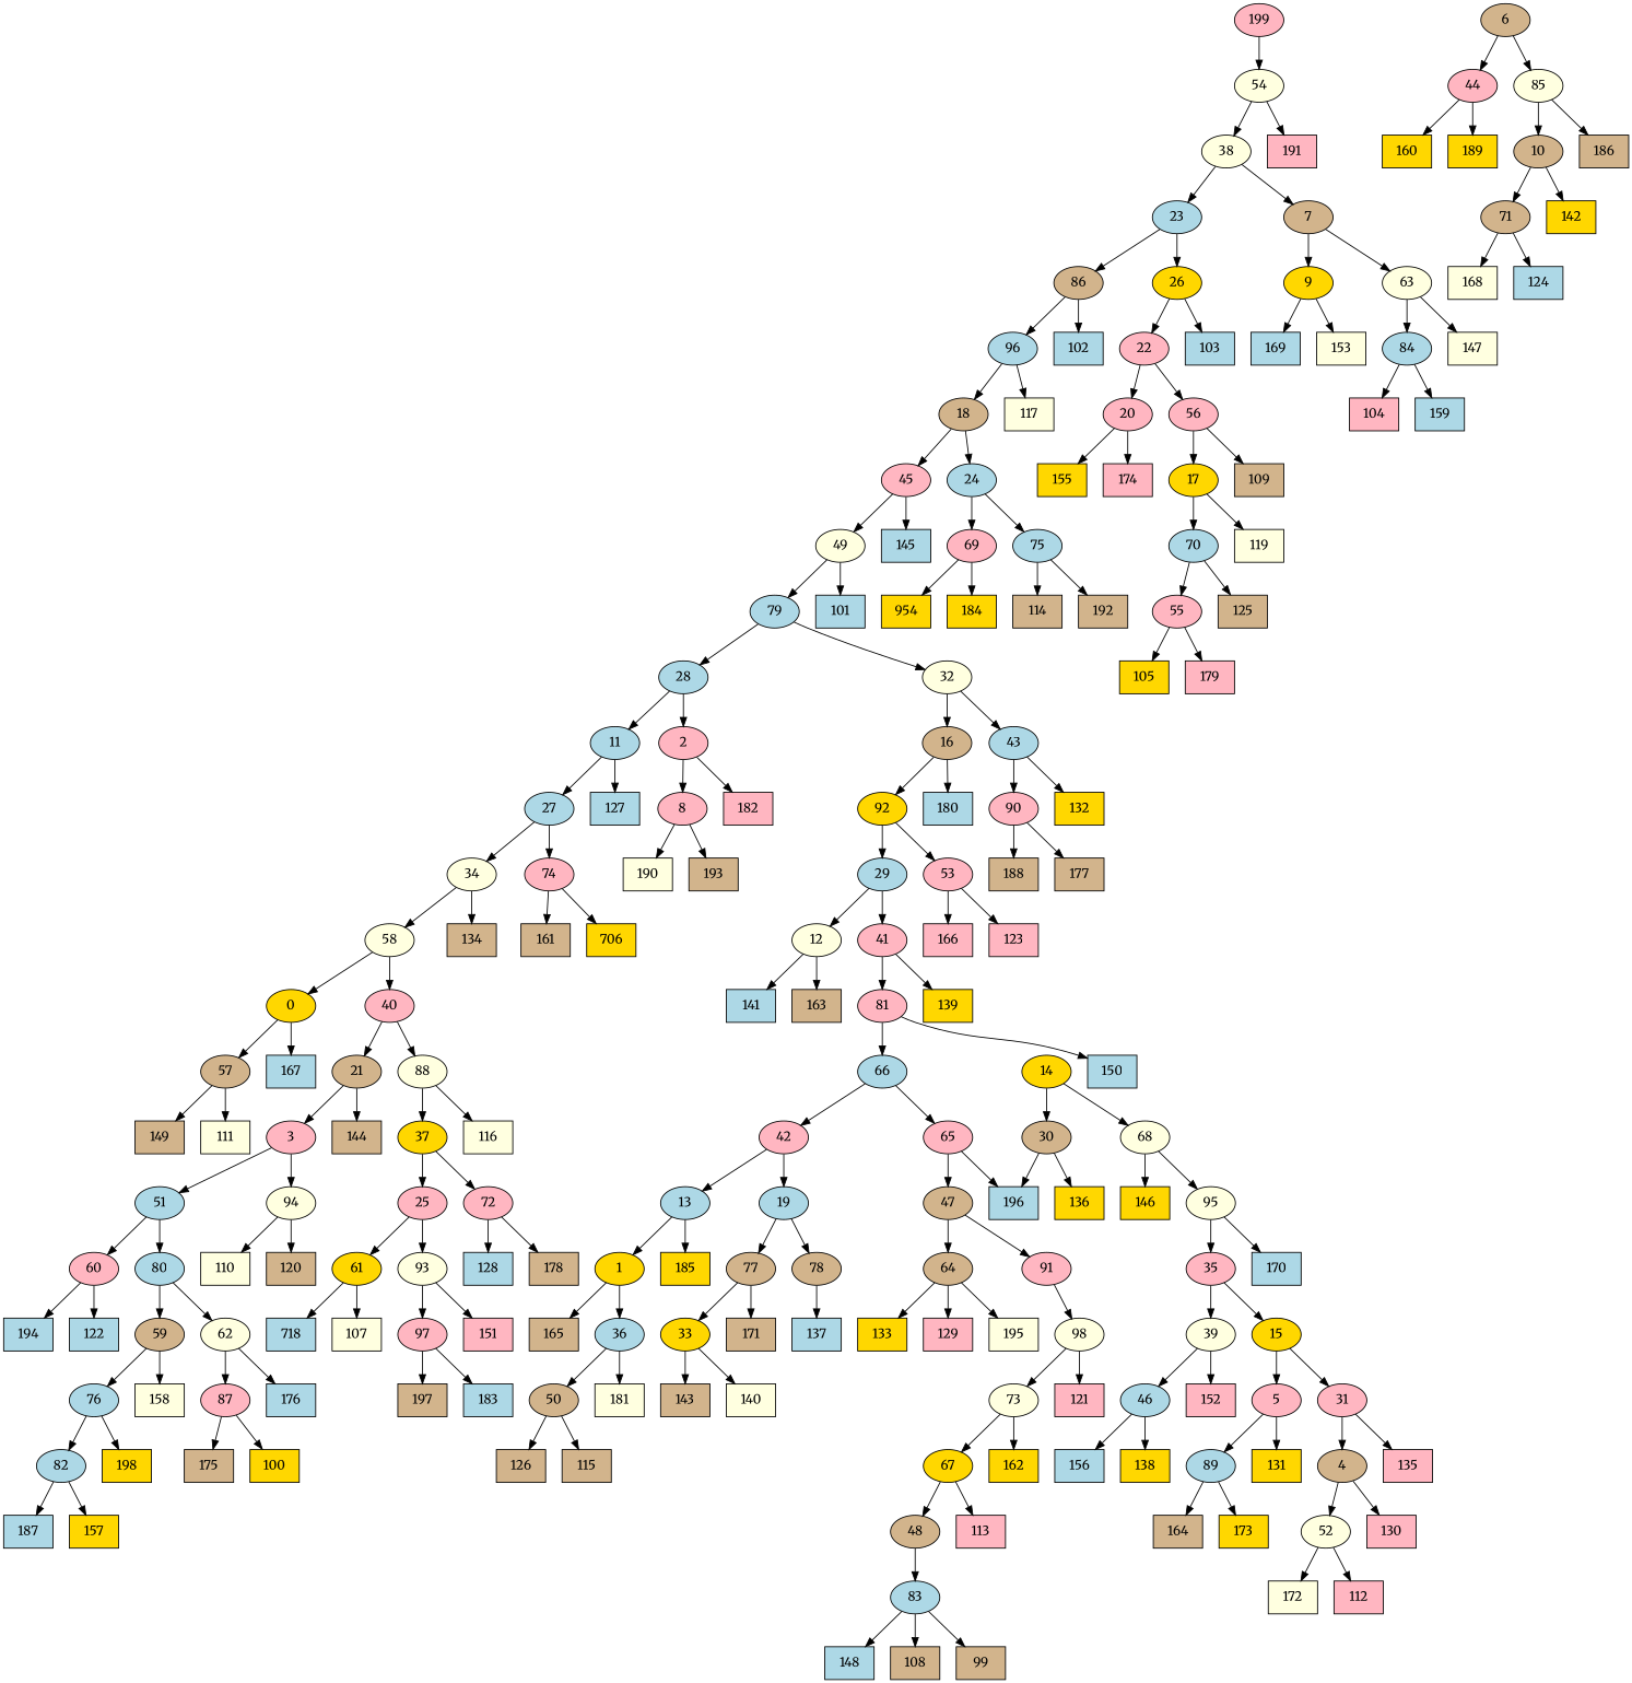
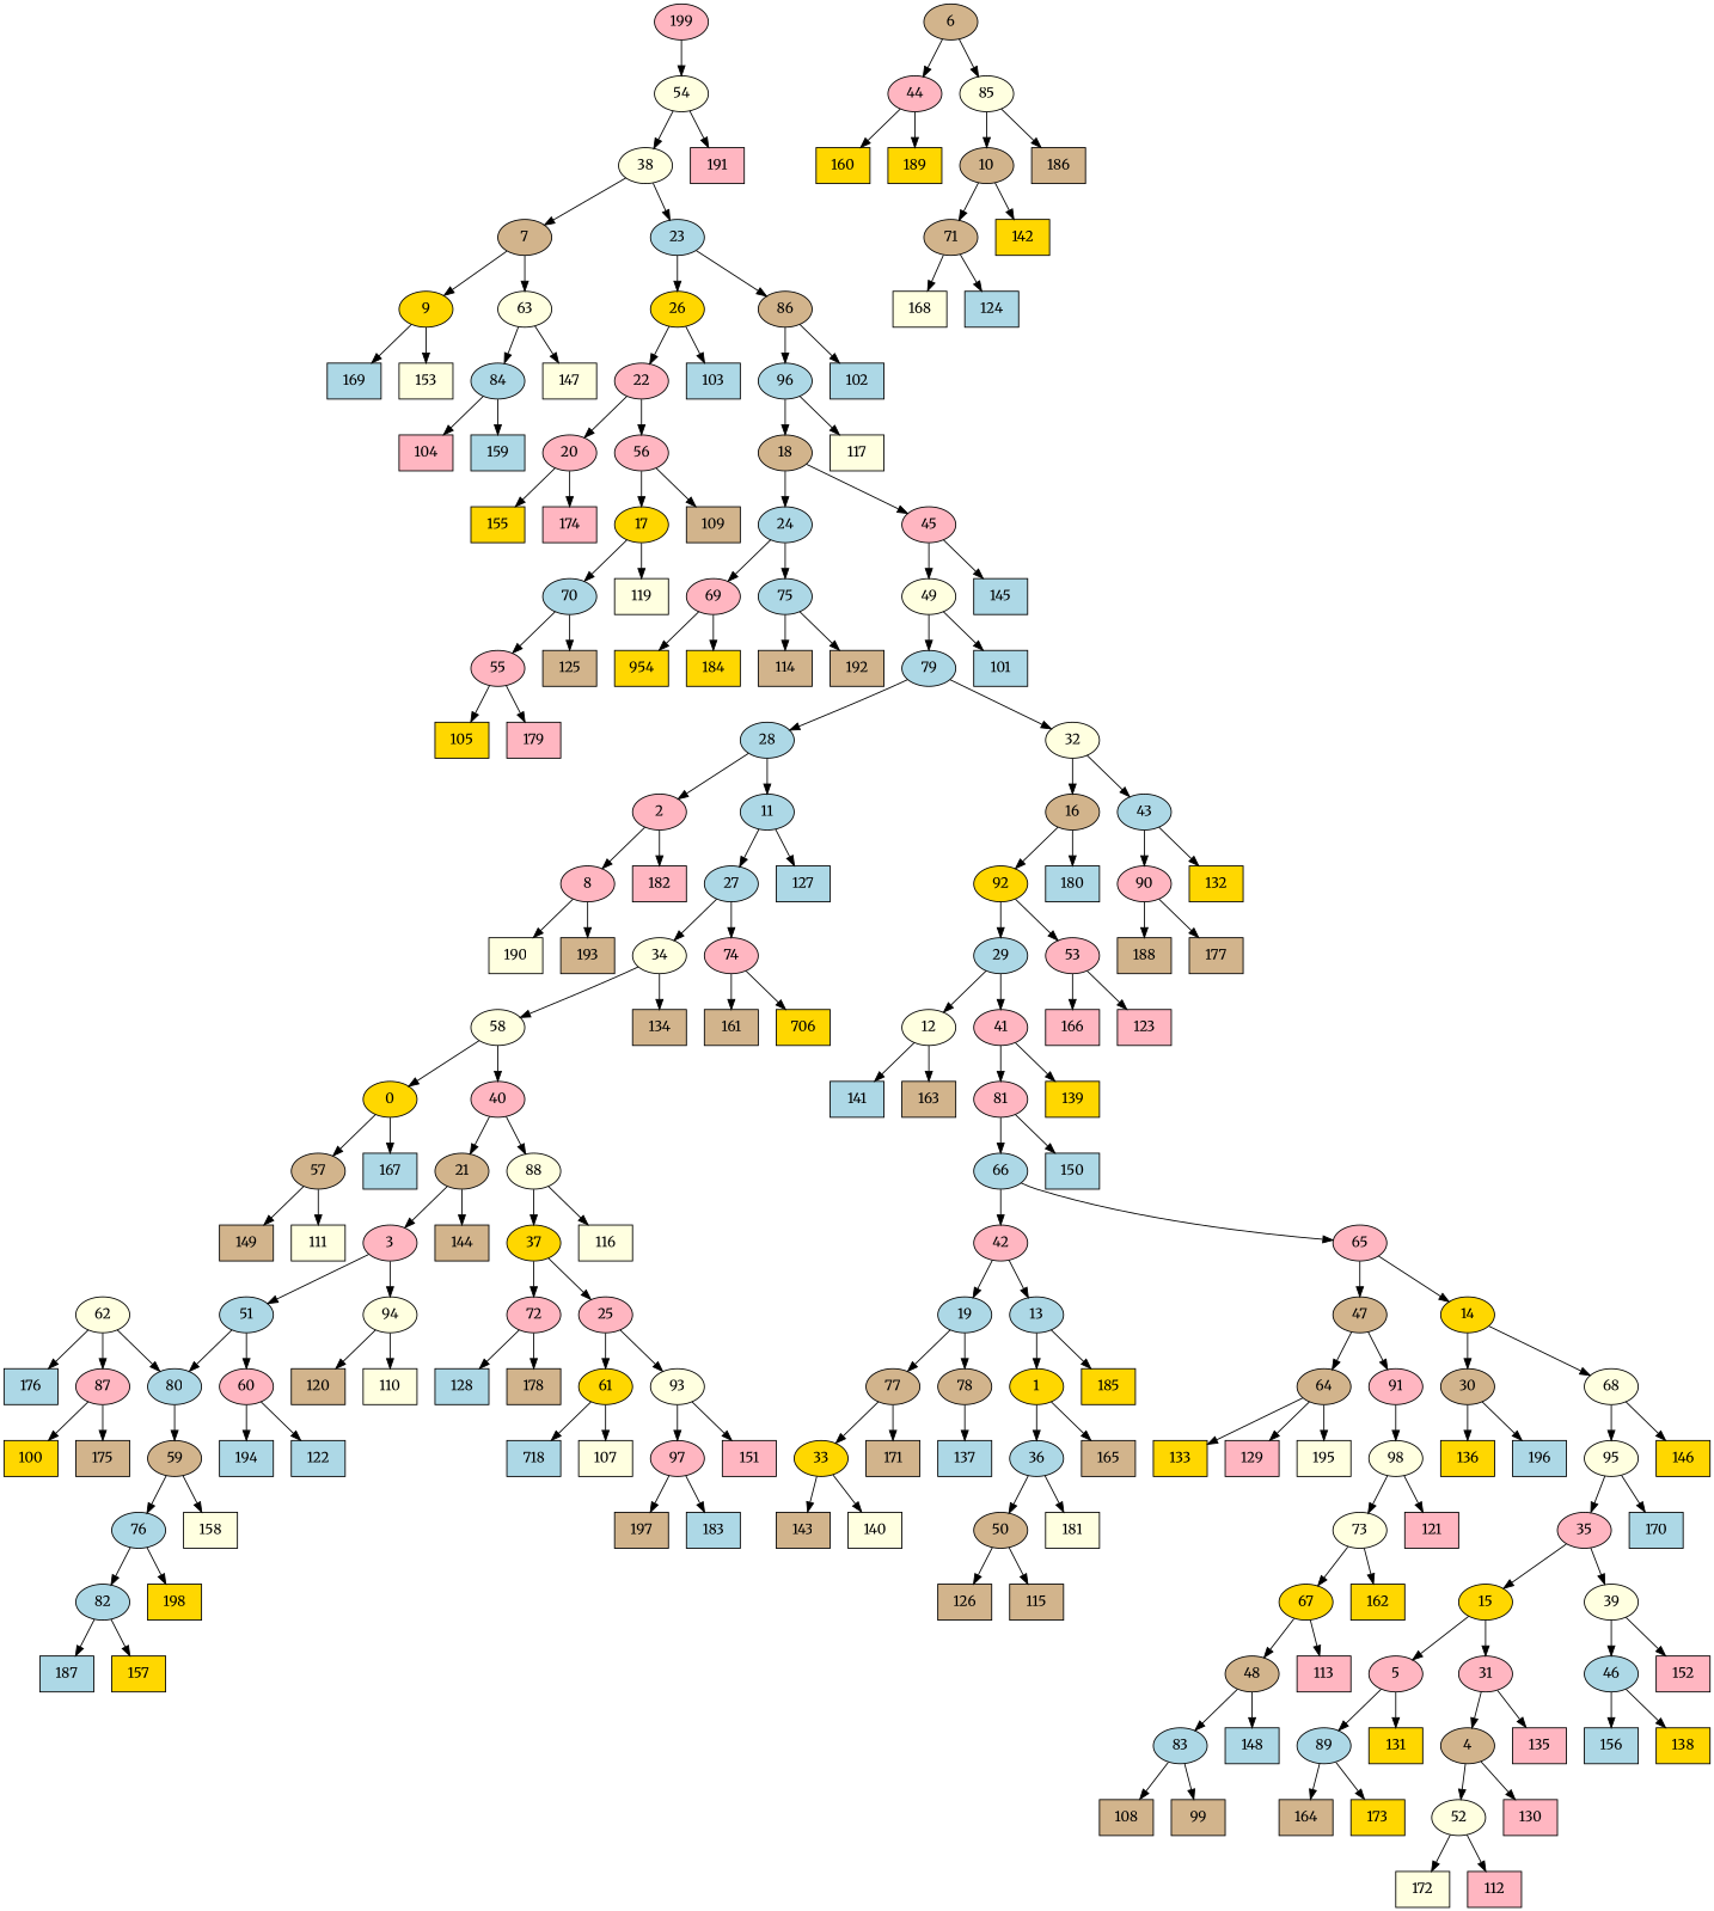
  digraph {
    fontname=Merriweather
    node [fillcolor=lightblue fontname=Merriweather style=filled]
    edge [fontname=Merriweather]
    n1 [fillcolor=gold label=0]
    n2 [fillcolor=tan label=57]
    n3 [label=167 shape=box]
    n4 [fillcolor=tan label=149 shape=box]
    n5 [fillcolor=lightyellow label=111 shape=box]
    n6 [fillcolor=gold label=1]
    n7 [label=36]
    n8 [fillcolor=tan label=165 shape=box]
    n9 [fillcolor=tan label=50]
    n10 [fillcolor=lightyellow label=181 shape=box]
    n11 [fillcolor=lightpink label=2]
    n12 [fillcolor=lightpink label=8]
    n13 [fillcolor=lightpink label=182 shape=box]
    n14 [fillcolor=lightyellow label=190 shape=box]
    n15 [fillcolor=tan label=193 shape=box]
    n16 [fillcolor=lightpink label=3]
    n17 [label=51]
    n18 [fillcolor=lightyellow label=94]
    n19 [fillcolor=lightpink label=60]
    n20 [label=80]
    n21 [fillcolor=lightyellow label=110 shape=box]
    n22 [fillcolor=tan label=120 shape=box]
    n23 [fillcolor=tan label=4]
    n24 [fillcolor=lightyellow label=52]
    n25 [fillcolor=lightpink label=130 shape=box]
    n26 [fillcolor=lightyellow label=172 shape=box]
    n27 [fillcolor=lightpink label=112 shape=box]
    n28 [fillcolor=lightpink label=5]
    n29 [label=89]
    n30 [fillcolor=gold label=131 shape=box]
    n31 [fillcolor=tan label=164 shape=box]
    n32 [fillcolor=gold label=173 shape=box]
    n33 [fillcolor=tan label=6]
    n34 [fillcolor=lightpink label=44]
    n35 [fillcolor=lightyellow label=85]
    n36 [fillcolor=gold label=160 shape=box]
    n37 [fillcolor=gold label=189 shape=box]
    n38 [fillcolor=tan label=10]
    n39 [fillcolor=tan label=186 shape=box]
    n40 [fillcolor=tan label=7]
    n41 [fillcolor=gold label=9]
    n42 [fillcolor=lightyellow label=63]
    n43 [label=169 shape=box]
    n44 [fillcolor=lightyellow label=153 shape=box]
    n45 [label=84]
    n46 [fillcolor=lightyellow label=147 shape=box]
    n47 [fillcolor=tan label=71]
    n48 [fillcolor=gold label=142 shape=box]
    n49 [fillcolor=lightyellow label=168 shape=box]
    n50 [label=124 shape=box]
    n51 [label=11]
    n52 [label=27]
    n53 [label=127 shape=box]
    n54 [fillcolor=lightyellow label=34]
    n55 [fillcolor=lightpink label=74]
    n56 [fillcolor=lightyellow label=12]
    n57 [label=141 shape=box]
    n58 [fillcolor=tan label=163 shape=box]
    n59 [label=13]
    n60 [fillcolor=gold label=185 shape=box]
    n61 [fillcolor=gold label=14]
    n62 [fillcolor=tan label=30]
    n63 [fillcolor=lightyellow label=68]
    n64 [fillcolor=gold label=136 shape=box]
    n65 [label=196 shape=box]
    n66 [fillcolor=lightyellow label=95]
    n67 [fillcolor=gold label=146 shape=box]
    n68 [fillcolor=gold label=15]
    n69 [fillcolor=lightpink label=31]
    n70 [fillcolor=lightpink label=135 shape=box]
    n71 [fillcolor=tan label=16]
    n72 [fillcolor=gold label=92]
    n73 [label=180 shape=box]
    n74 [label=29]
    n75 [fillcolor=lightpink label=53]
    n76 [fillcolor=gold label=17]
    n77 [label=70]
    n78 [fillcolor=lightyellow label=119 shape=box]
    n79 [fillcolor=lightpink label=55]
    n80 [fillcolor=tan label=125 shape=box]
    n81 [fillcolor=tan label=18]
    n82 [label=24]
    n83 [fillcolor=lightpink label=45]
    n84 [fillcolor=lightpink label=69]
    n85 [label=75]
    n86 [fillcolor=lightyellow label=49]
    n87 [label=145 shape=box]
    n88 [label=19]
    n89 [fillcolor=tan label=77]
    n90 [fillcolor=tan label=78]
    n91 [fillcolor=gold label=33]
    n92 [fillcolor=tan label=171 shape=box]
    n93 [label=137 shape=box]
    n94 [fillcolor=lightpink label=20]
    n95 [fillcolor=gold label=155 shape=box]
    n96 [fillcolor=lightpink label=174 shape=box]
    n97 [fillcolor=tan label=21]
    n98 [fillcolor=tan label=144 shape=box]
    n99 [fillcolor=lightpink label=22]
    n100 [fillcolor=lightpink label=56]
    n101 [fillcolor=tan label=109 shape=box]
    n102 [label=23]
    n103 [fillcolor=gold label=26]
    n104 [fillcolor=tan label=86]
    n105 [label=103 shape=box]
    n106 [label=96]
    n107 [label=102 shape=box]
    n108 [fillcolor=gold label=954 shape=box]
    n109 [fillcolor=gold label=184 shape=box]
    n110 [fillcolor=tan label=114 shape=box]
    n111 [fillcolor=tan label=192 shape=box]
    n112 [fillcolor=lightpink label=25]
    n113 [fillcolor=gold label=61]
    n114 [fillcolor=lightyellow label=93]
    n115 [label=718 shape=box]
    n116 [fillcolor=lightyellow label=107 shape=box]
    n117 [fillcolor=lightpink label=97]
    n118 [fillcolor=lightpink label=151 shape=box]
    n119 [fillcolor=lightyellow label=58]
    n120 [fillcolor=tan label=134 shape=box]
    n121 [fillcolor=tan label=161 shape=box]
    n122 [fillcolor=gold label=706 shape=box]
    n123 [label=28]
    n124 [fillcolor=lightpink label=41]
    n125 [fillcolor=lightpink label=81]
    n126 [fillcolor=gold label=139 shape=box]
    n127 [fillcolor=lightyellow label=32]
    n128 [label=43]
    n129 [fillcolor=lightpink label=90]
    n130 [fillcolor=gold label=132 shape=box]
    n131 [fillcolor=tan label=143 shape=box]
    n132 [fillcolor=lightyellow label=140 shape=box]
    n133 [fillcolor=lightpink label=40]
    n134 [fillcolor=lightpink label=35]
    n135 [fillcolor=lightyellow label=39]
    n136 [label=46]
    n137 [fillcolor=lightpink label=152 shape=box]
    n138 [fillcolor=tan label=126 shape=box]
    n139 [fillcolor=tan label=115 shape=box]
    n140 [fillcolor=gold label=37]
    n141 [fillcolor=lightpink label=72]
    n142 [label=128 shape=box]
    n143 [fillcolor=tan label=178 shape=box]
    n144 [fillcolor=lightyellow label=38]
    n145 [label=156 shape=box]
    n146 [fillcolor=gold label=138 shape=box]
    n147 [fillcolor=lightyellow label=88]
    n148 [fillcolor=lightyellow label=116 shape=box]
    n149 [label=66]
    n150 [label=150 shape=box]
    n151 [fillcolor=lightpink label=42]
    n152 [fillcolor=tan label=188 shape=box]
    n153 [fillcolor=tan label=177 shape=box]
    n154 [label=79]
    n155 [label=101 shape=box]
    n156 [fillcolor=tan label=47]
    n157 [fillcolor=tan label=64]
    n158 [fillcolor=lightpink label=91]
    n159 [fillcolor=gold label=133 shape=box]
    n160 [fillcolor=lightpink label=129 shape=box]
    n161 [fillcolor=lightyellow label=195 shape=box]
    n162 [fillcolor=lightyellow label=98]
    n163 [fillcolor=tan label=48]
    n164 [label=83]
    n165 [label=148 shape=box]
    n166 [fillcolor=tan label=108 shape=box]
    n167 [fillcolor=tan label=99 shape=box]
    n168 [label=194 shape=box]
    n169 [label=122 shape=box]
    n170 [fillcolor=tan label=59]
    n171 [fillcolor=lightyellow label=62]
    n172 [fillcolor=lightpink label=166 shape=box]
    n173 [fillcolor=lightpink label=123 shape=box]
    n174 [fillcolor=lightyellow label=54]
    n175 [fillcolor=lightpink label=191 shape=box]
    n176 [fillcolor=gold label=105 shape=box]
    n177 [fillcolor=lightpink label=179 shape=box]
    n178 [label=76]
    n179 [fillcolor=lightyellow label=158 shape=box]
    n180 [label=82]
    n181 [fillcolor=gold label=198 shape=box]
    n182 [fillcolor=lightpink label=87]
    n183 [label=176 shape=box]
    n184 [fillcolor=tan label=175 shape=box]
    n185 [fillcolor=gold label=100 shape=box]
    n186 [fillcolor=lightpink label=104 shape=box]
    n187 [label=159 shape=box]
    n188 [fillcolor=lightpink label=65]
    n189 [fillcolor=gold label=67]
    n190 [fillcolor=lightpink label=113 shape=box]
    n191 [label=170 shape=box]
    n192 [fillcolor=lightyellow label=73]
    n193 [fillcolor=gold label=162 shape=box]
    n194 [label=187 shape=box]
    n195 [fillcolor=gold label=157 shape=box]
    n196 [fillcolor=lightyellow label=117 shape=box]
    n197 [fillcolor=lightpink label=121 shape=box]
    n198 [fillcolor=tan label=197 shape=box]
    n199 [label=183 shape=box]
    n200 [fillcolor=lightpink label=199]
    n1 -> n2
    n1 -> n3
    n2 -> n4
    n2 -> n5
    n6 -> n7
    n6 -> n8
    n7 -> n9
    n7 -> n10
    n9 -> n138
    n9 -> n139
    n11 -> n12
    n11 -> n13
    n12 -> n14
    n12 -> n15
    n16 -> n17
    n16 -> n18
    n17 -> n19
    n17 -> n20
    n18 -> n21
    n18 -> n22
    n19 -> n168
    n19 -> n169
    n20 -> n170
-   n20 -> n171
+   n171 -> n20
    n23 -> n24
    n23 -> n25
    n24 -> n26
    n24 -> n27
    n28 -> n29
    n28 -> n30
    n29 -> n31
    n29 -> n32
    n33 -> n34
    n33 -> n35
    n34 -> n36
    n34 -> n37
    n35 -> n38
    n35 -> n39
    n38 -> n47
    n38 -> n48
    n40 -> n41
    n40 -> n42
    n41 -> n43
    n41 -> n44
    n42 -> n45
    n42 -> n46
    n45 -> n186
    n45 -> n187
    n47 -> n49
    n47 -> n50
    n51 -> n52
    n51 -> n53
    n52 -> n54
    n52 -> n55
    n54 -> n119
    n54 -> n120
    n55 -> n121
    n55 -> n122
    n56 -> n57
    n56 -> n58
    n59 -> n6
    n59 -> n60
    n61 -> n62
    n61 -> n63
    n62 -> n64
    n62 -> n65
    n63 -> n66
    n63 -> n67
    n66 -> n134
    n66 -> n191
    n68 -> n28
    n68 -> n69
    n69 -> n23
    n69 -> n70
    n71 -> n72
    n71 -> n73
    n72 -> n74
    n72 -> n75
    n74 -> n56
    n74 -> n124
    n75 -> n172
    n75 -> n173
    n76 -> n77
    n76 -> n78
    n77 -> n79
    n77 -> n80
    n79 -> n176
    n79 -> n177
    n81 -> n82
    n81 -> n83
    n82 -> n84
    n82 -> n85
    n83 -> n86
    n83 -> n87
    n84 -> n108
    n84 -> n109
    n85 -> n110
    n85 -> n111
    n86 -> n154
    n86 -> n155
    n88 -> n89
    n88 -> n90
    n89 -> n91
    n89 -> n92
    n90 -> n93
    n91 -> n131
    n91 -> n132
    n94 -> n95
    n94 -> n96
    n97 -> n16
    n97 -> n98
    n99 -> n94
    n99 -> n100
    n100 -> n76
    n100 -> n101
    n102 -> n103
    n102 -> n104
    n103 -> n99
    n103 -> n105
    n104 -> n106
    n104 -> n107
    n106 -> n81
    n106 -> n196
    n112 -> n113
    n112 -> n114
    n113 -> n115
    n113 -> n116
    n114 -> n117
    n114 -> n118
    n117 -> n198
    n117 -> n199
    n119 -> n1
    n119 -> n133
    n123 -> n11
    n123 -> n51
    n124 -> n125
    n124 -> n126
    n125 -> n149
    n125 -> n150
    n127 -> n71
    n127 -> n128
    n128 -> n129
    n128 -> n130
    n129 -> n152
    n129 -> n153
    n133 -> n97
    n133 -> n147
    n134 -> n68
    n134 -> n135
    n135 -> n136
    n135 -> n137
    n136 -> n145
    n136 -> n146
    n140 -> n112
    n140 -> n141
    n141 -> n142
    n141 -> n143
    n144 -> n40
    n144 -> n102
    n147 -> n140
    n147 -> n148
    n149 -> n151
    n149 -> n188
    n151 -> n59
    n151 -> n88
    n154 -> n123
    n154 -> n127
    n156 -> n157
    n156 -> n158
    n157 -> n159
    n157 -> n160
    n157 -> n161
    n158 -> n162
    n162 -> n192
    n162 -> n197
    n163 -> n164
-   n164 -> n165
+   n163 -> n165
    n164 -> n166
    n164 -> n167
    n170 -> n178
    n170 -> n179
    n171 -> n182
    n171 -> n183
    n174 -> n144
    n174 -> n175
    n178 -> n180
    n178 -> n181
    n180 -> n194
    n180 -> n195
    n182 -> n184
    n182 -> n185
-   n188 -> n65
+   n188 -> n61
    n188 -> n156
    n189 -> n163
    n189 -> n190
    n192 -> n189
    n192 -> n193
    n200 -> n174
  }
